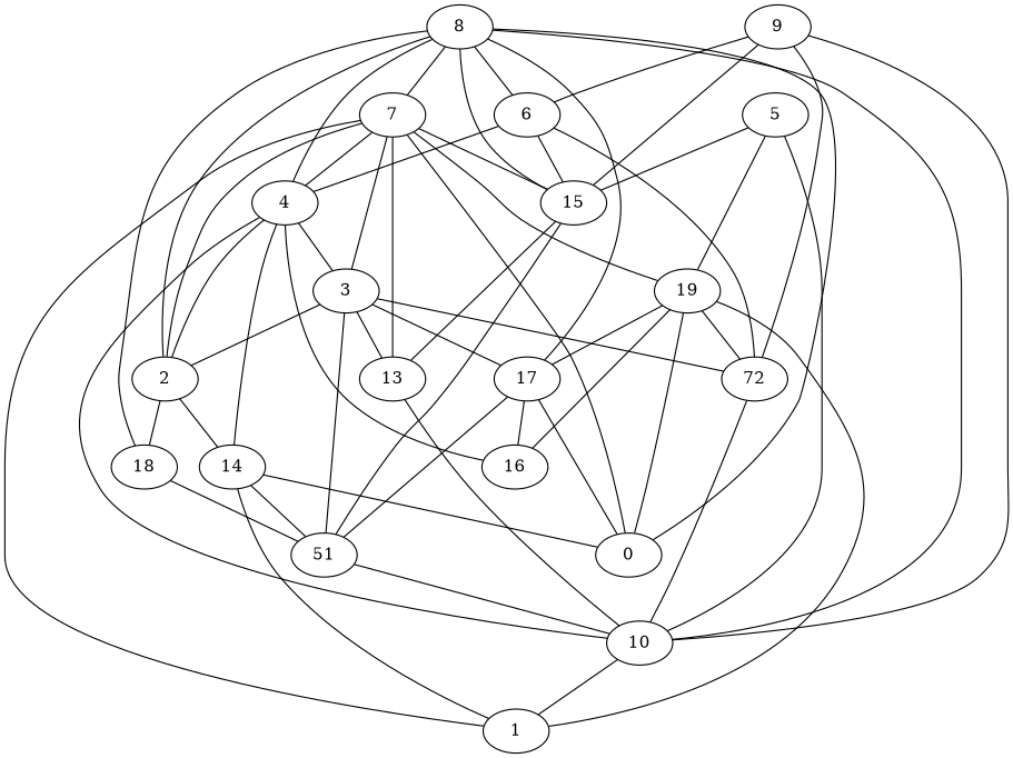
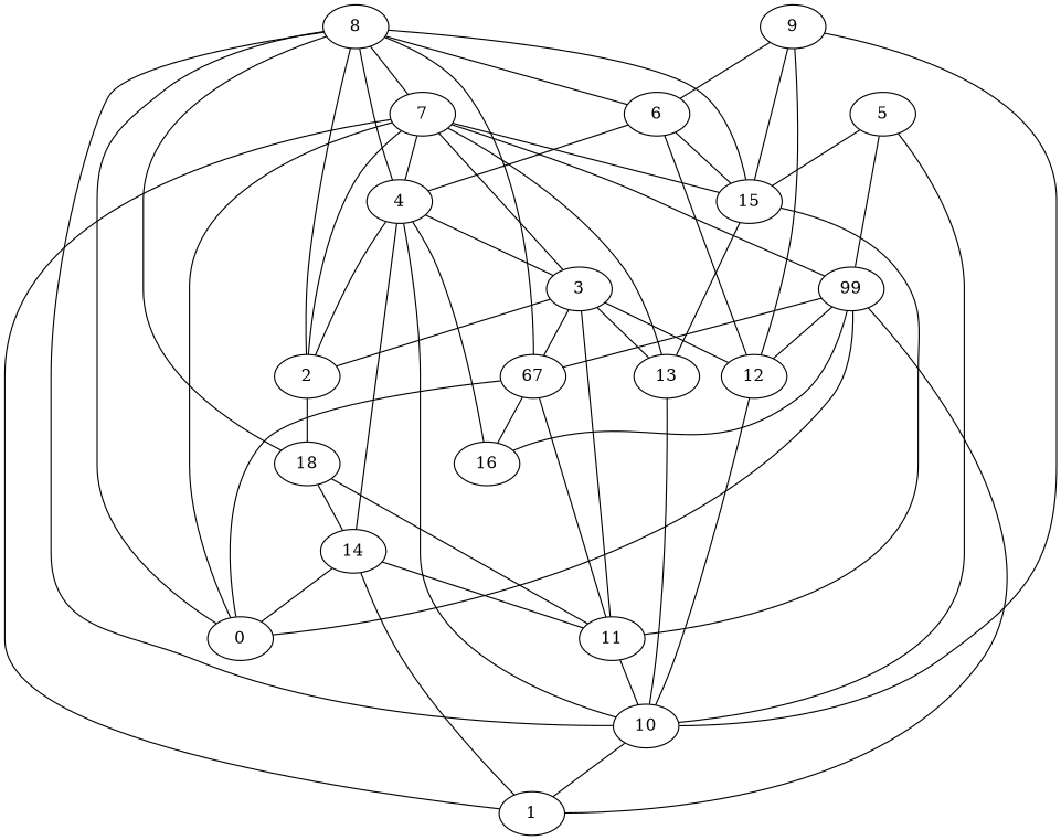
  digraph {
    edge [color=black dir=none]
    14
    0
-   11 [label=51]
+   11
    1
    10
    8
    6
    18
    15
    7
-   17
+   17 [label=67]
    2
    4
-   12 [label=72]
+   12
    13
-   19
+   19 [label=99]
    3
    16
    5
    9
    subgraph sub_1 {
      14
      0
      11
      1
      10
      8
      6
      18
      15
      7
      17
      2
      4
      12
      13
      19
      3
      16
      5
      9
    }
    14 -> 0
    14 -> 11
    14 -> 1
    11 -> 10
    10 -> 1
    8 -> 0
    8 -> 10
    8 -> 6
    8 -> 18
    8 -> 15
    8 -> 7
    8 -> 17
    8 -> 2
    8 -> 4
    6 -> 15
    6 -> 4
    6 -> 12
    18 -> 11
    15 -> 11
    15 -> 13
    7 -> 0
    7 -> 1
    7 -> 15
    7 -> 2
    7 -> 4
    7 -> 13
    7 -> 19
    7 -> 3
    17 -> 0
    17 -> 11
    17 -> 16
-   2 -> 14
+   18 -> 14
    2 -> 18
    4 -> 14
    4 -> 10
    4 -> 2
    4 -> 3
    4 -> 16
    12 -> 10
    13 -> 10
    19 -> 0
    19 -> 1
    19 -> 17
    19 -> 12
    19 -> 16
    3 -> 11
    3 -> 17
    3 -> 2
    3 -> 12
    3 -> 13
    5 -> 10
    5 -> 15
    5 -> 19
    9 -> 10
    9 -> 6
    9 -> 15
    9 -> 12
  }
